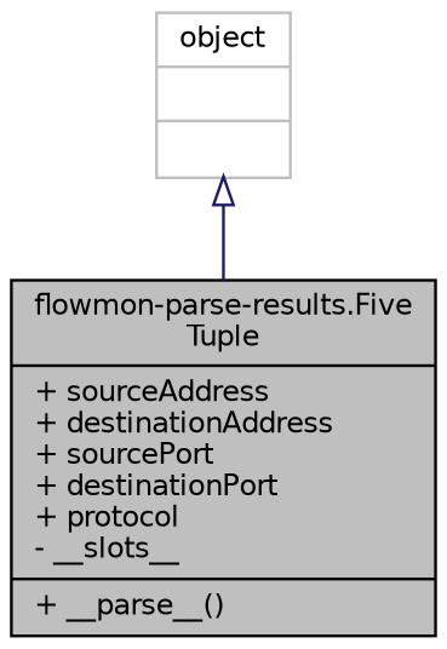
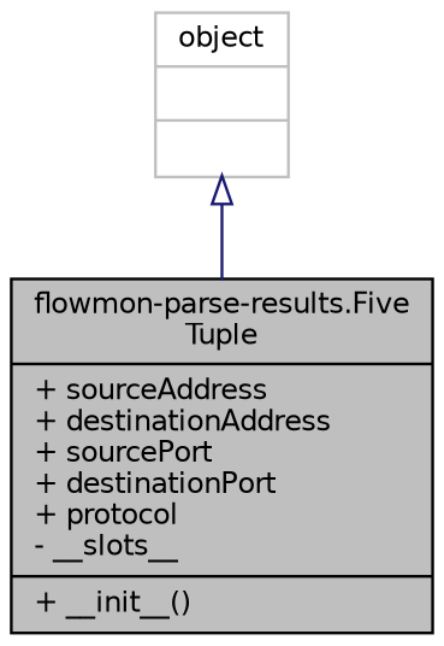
  digraph {
    node [fontname=Helvetica fontsize=10 shape=record style=filled]
-   n1 [color=black fillcolor=grey75 fontcolor=black height=0.2 label="{flowmon-parse-results.Five\lTuple\n|+ sourceAddress\l+ destinationAddress\l+ sourcePort\l+ destinationPort\l+ protocol\l- __slots__\l|+ __parse__()\l}" width=0.4]
+   n1 [color=black fillcolor=grey75 fontcolor=black height=0.2 label="{flowmon-parse-results.Five\lTuple\n|+ sourceAddress\l+ destinationAddress\l+ sourcePort\l+ destinationPort\l+ protocol\l- __slots__\l|+ __init__()\l}" width=0.4]
    n2 [color=grey75 fillcolor=white height=0.2 label="{object\n||}" width=0.4]
    n2 -> n1 [arrowtail=onormal color=midnightblue dir=back fontname=Helvetica fontsize=10 labelfontname=Helvetica labelfontsize=10 style=solid]
  }
